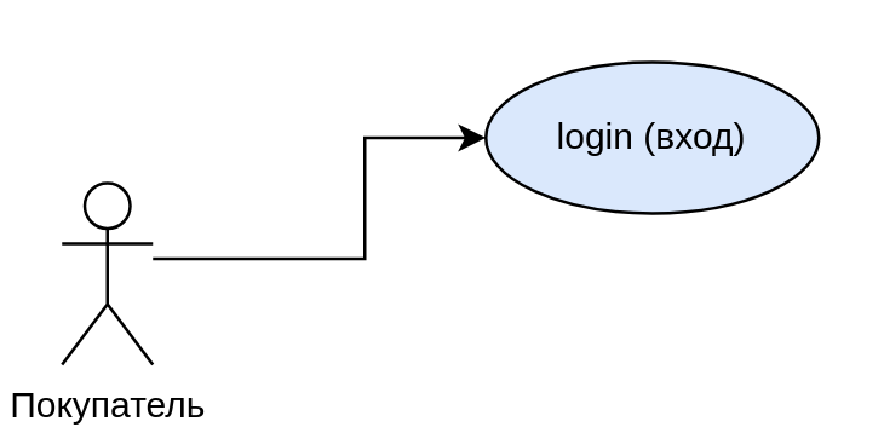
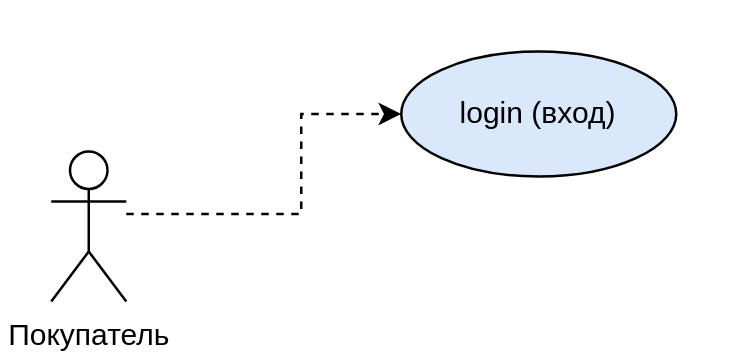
  <mxCell id="0" />
  <mxCell id="1" parent="0" />
- <mxCell id="2" value="" style="edgeStyle=orthogonalEdgeStyle;rounded=0;orthogonalLoop=1;jettySize=auto;html=1;" edge="1" parent="1" source="3" target="4"><mxGeometry relative="1" as="geometry"><Array as="points"><mxPoint x="120" y="85" /><mxPoint x="120" y="45" /></Array></mxGeometry></mxCell>
+ <mxCell id="2" value="" style="edgeStyle=orthogonalEdgeStyle;rounded=0;orthogonalLoop=1;jettySize=auto;html=1;dashed=1;" edge="1" parent="1" source="3" target="4"><mxGeometry relative="1" as="geometry"><Array as="points"><mxPoint x="120" y="85" /><mxPoint x="120" y="45" /></Array></mxGeometry></mxCell>
  <mxCell id="3" value="Покупатель" style="shape=umlActor;verticalLabelPosition=bottom;verticalAlign=top;html=1;" vertex="1" parent="1"><mxGeometry x="20" y="60" width="30" height="60" as="geometry" /></mxCell>
  <mxCell id="4" value="login (вход)" style="ellipse;whiteSpace=wrap;html=1;fillColor=#dae8fc;" vertex="1" parent="1"><mxGeometry x="160" y="20" width="110" height="50" as="geometry" /></mxCell>
